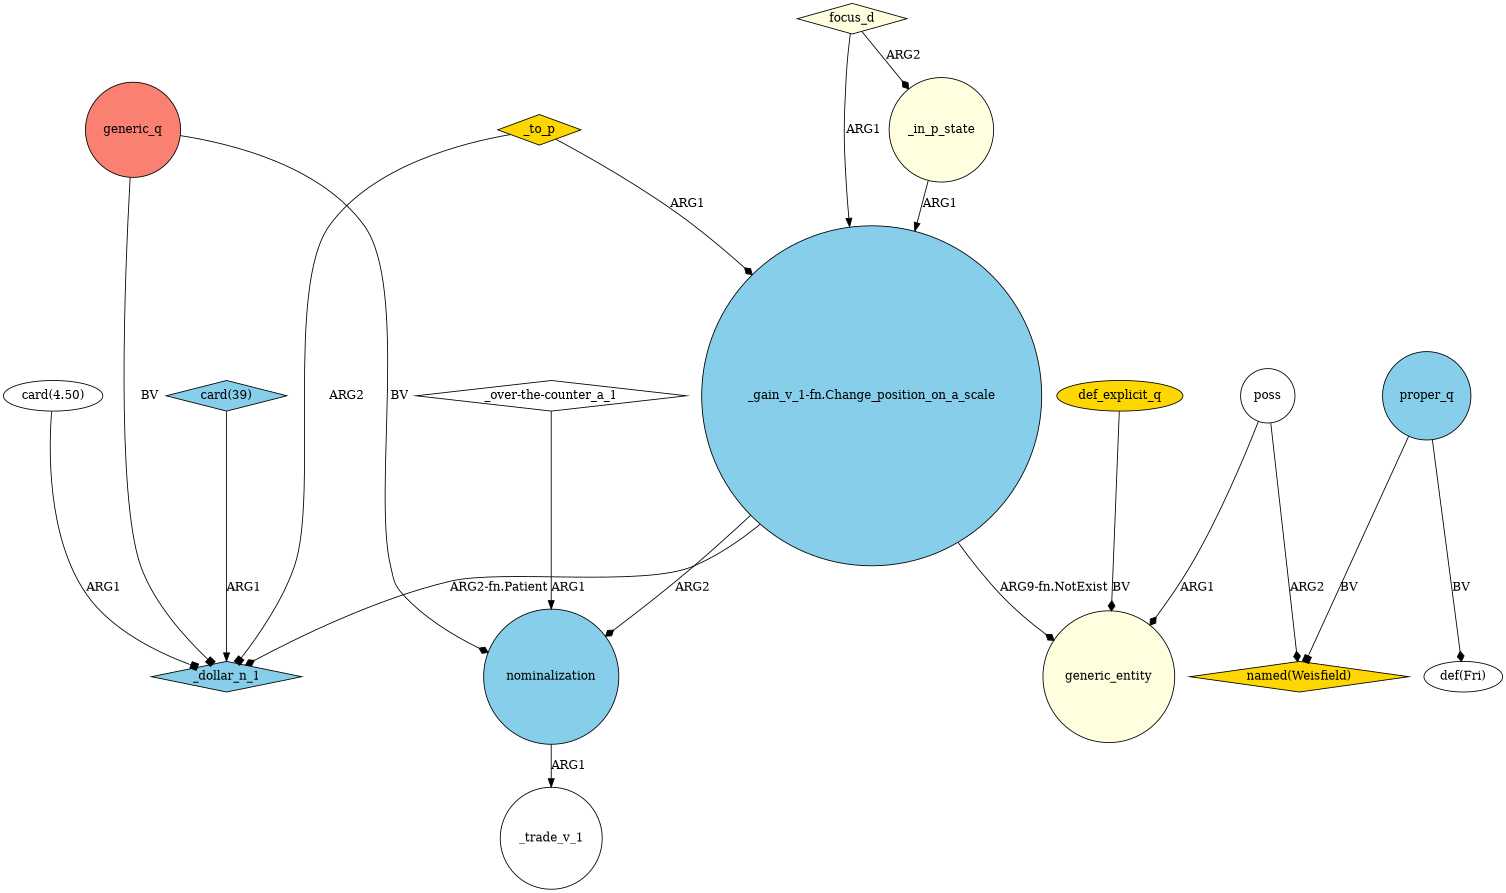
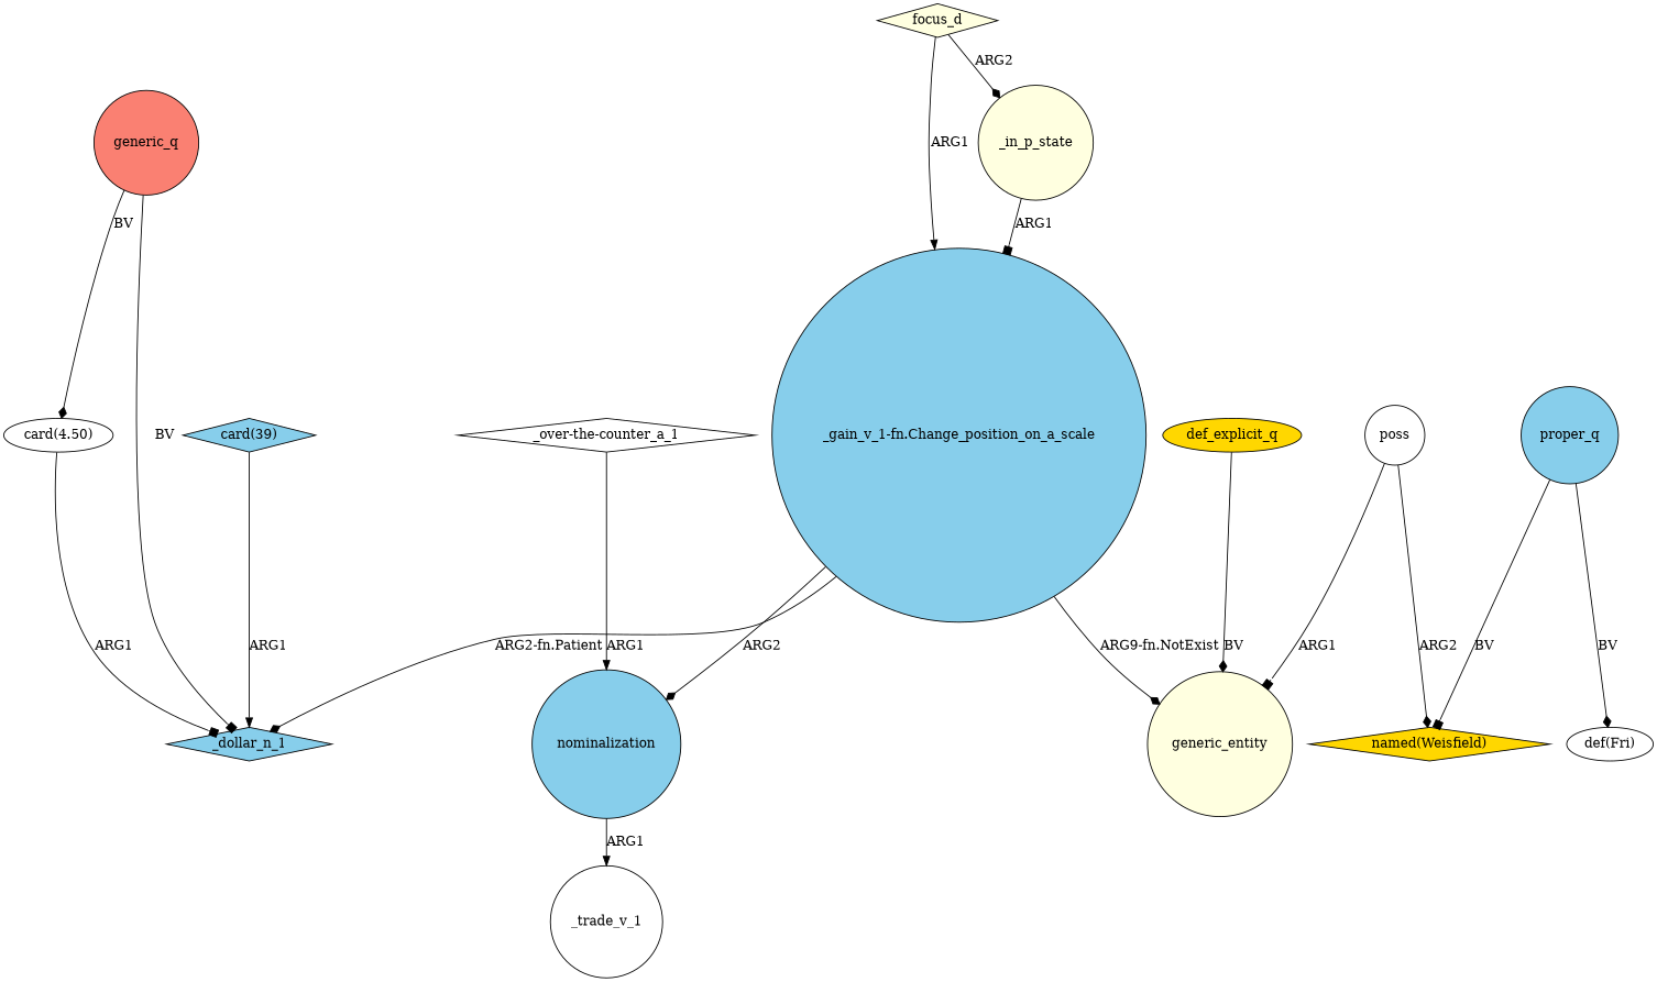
  digraph {
    node [fillcolor=skyblue shape=circle style=filled]
    edge [arrowhead=diamond]
-   _to_p [fillcolor=gold shape=diamond]
    "_gain_v_1-fn.Change_position_on_a_scale"
    _dollar_n_1 [shape=diamond]
    generic_entity [fillcolor=lightyellow]
    nominalization
    proper_q
    n7 [fillcolor=white label="def(Fri)" shape=ellipse]
    "named(Weisfield)" [fillcolor=gold shape=diamond]
    poss [fillcolor=white]
    "card(39)" [shape=diamond]
    n11 [fillcolor=white label="card(4.50)" shape=ellipse]
    focus_d [fillcolor=lightyellow shape=diamond]
    _in_p_state [fillcolor=lightyellow]
    _trade_v_1 [fillcolor=white]
    def_explicit_q [fillcolor=gold shape=ellipse]
    "_over-the-counter_a_1" [fillcolor=white shape=diamond]
    n17 [fillcolor=salmon label=generic_q]
-   _to_p -> "_gain_v_1-fn.Change_position_on_a_scale" [label=ARG1]
-   _to_p -> _dollar_n_1 [arrowhead=box label=ARG2]
    "_gain_v_1-fn.Change_position_on_a_scale" -> _dollar_n_1 [label="ARG2-fn.Patient"]
    "_gain_v_1-fn.Change_position_on_a_scale" -> generic_entity [label="ARG9-fn.NotExist"]
    "_gain_v_1-fn.Change_position_on_a_scale" -> nominalization [label=ARG2]
    nominalization -> _trade_v_1 [arrowhead=normal label=ARG1]
    proper_q -> n7 [label=BV]
    proper_q -> "named(Weisfield)" [arrowhead=box label=BV]
-   poss -> generic_entity [label=ARG1]
+   poss -> generic_entity [arrowhead=box label=ARG1]
    poss -> "named(Weisfield)" [label=ARG2]
    "card(39)" -> _dollar_n_1 [arrowhead=normal label=ARG1]
    n11 -> _dollar_n_1 [arrowhead=box label=ARG1]
    focus_d -> "_gain_v_1-fn.Change_position_on_a_scale" [arrowhead=normal label=ARG1]
    focus_d -> _in_p_state [label=ARG2]
-   _in_p_state -> "_gain_v_1-fn.Change_position_on_a_scale" [arrowhead=normal label=ARG1]
+   _in_p_state -> "_gain_v_1-fn.Change_position_on_a_scale" [arrowhead=box label=ARG1]
    def_explicit_q -> generic_entity [label=BV]
    "_over-the-counter_a_1" -> nominalization [arrowhead=normal label=ARG1]
    n17 -> _dollar_n_1 [arrowhead=box label=BV]
-   n17 -> nominalization [label=BV]
+   n17 -> n11 [label=BV]
  }
